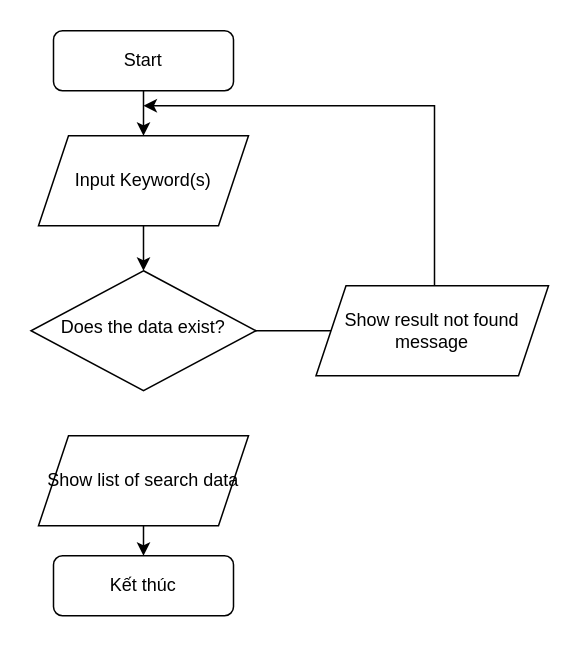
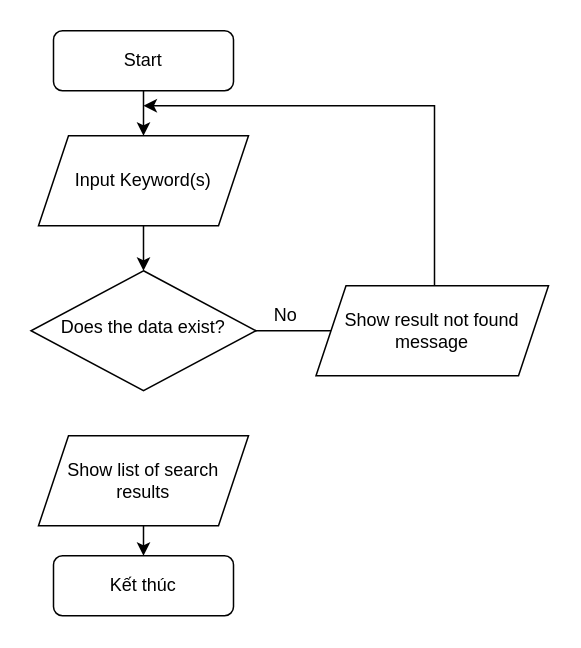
  <mxCell id="0" />
  <mxCell id="1" parent="0" />
  <mxCell id="2" value="" style="edgeStyle=orthogonalEdgeStyle;rounded=0;orthogonalLoop=1;jettySize=auto;html=1;" parent="1" source="3" target="8" edge="1"><mxGeometry relative="1" as="geometry" /></mxCell>
  <mxCell id="3" value="Start" style="rounded=1;whiteSpace=wrap;html=1;fontSize=12;glass=0;strokeWidth=1;shadow=0;" parent="1" vertex="1"><mxGeometry x="35" y="20" width="120" height="40" as="geometry" /></mxCell>
  <mxCell id="4" value="" style="edgeStyle=orthogonalEdgeStyle;rounded=0;orthogonalLoop=1;jettySize=auto;html=1;entryX=0;entryY=0.5;entryDx=0;entryDy=0;endArrow=none;" parent="1" source="5" target="12" edge="1"><mxGeometry relative="1" as="geometry"><mxPoint x="195" y="220" as="targetPoint" /></mxGeometry></mxCell>
  <mxCell id="5" value="Does the data exist?" style="rhombus;whiteSpace=wrap;html=1;shadow=0;fontFamily=Helvetica;fontSize=12;align=center;strokeWidth=1;spacing=6;spacingTop=-4;" parent="1" vertex="1"><mxGeometry x="20" y="180" width="150" height="80" as="geometry" /></mxCell>
  <mxCell id="6" value="Kết thúc" style="rounded=1;whiteSpace=wrap;html=1;fontSize=12;glass=0;strokeWidth=1;shadow=0;" parent="1" vertex="1"><mxGeometry x="35" y="370" width="120" height="40" as="geometry" /></mxCell>
  <mxCell id="7" value="" style="edgeStyle=orthogonalEdgeStyle;rounded=0;orthogonalLoop=1;jettySize=auto;html=1;" parent="1" source="8" target="5" edge="1"><mxGeometry relative="1" as="geometry" /></mxCell>
  <mxCell id="8" value="Input Keyword(s)" style="shape=parallelogram;perimeter=parallelogramPerimeter;whiteSpace=wrap;html=1;fixedSize=1;" parent="1" vertex="1"><mxGeometry x="25" y="90" width="140" height="60" as="geometry" /></mxCell>
  <mxCell id="9" style="edgeStyle=orthogonalEdgeStyle;rounded=0;orthogonalLoop=1;jettySize=auto;html=1;entryX=0.5;entryY=0;entryDx=0;entryDy=0;" parent="1" edge="1" target="6"><mxGeometry relative="1" as="geometry"><mxPoint x="95" y="340" as="sourcePoint" /><mxPoint x="95" y="360" as="targetPoint" /></mxGeometry></mxCell>
- <mxCell id="10" value="Show list of search data" style="shape=parallelogram;perimeter=parallelogramPerimeter;whiteSpace=wrap;html=1;fixedSize=1;" parent="1" vertex="1"><mxGeometry x="25" y="290" width="140" height="60" as="geometry" /></mxCell>
+ <mxCell id="10" value="Show list of search results" style="shape=parallelogram;perimeter=parallelogramPerimeter;whiteSpace=wrap;html=1;fixedSize=1;" parent="1" vertex="1"><mxGeometry x="25" y="290" width="140" height="60" as="geometry" /></mxCell>
  <mxCell id="11" style="edgeStyle=orthogonalEdgeStyle;rounded=0;orthogonalLoop=1;jettySize=auto;html=1;" parent="1" source="12" edge="1"><mxGeometry relative="1" as="geometry"><mxPoint x="95" y="70" as="targetPoint" /><Array as="points"><mxPoint x="289" y="70" /></Array></mxGeometry></mxCell>
  <mxCell id="12" value="Show result not found message" style="shape=parallelogram;perimeter=parallelogramPerimeter;whiteSpace=wrap;html=1;fixedSize=1;" parent="1" vertex="1"><mxGeometry x="210" y="190" width="155" height="60" as="geometry" /></mxCell>
+ <mxCell id="13" value="No" style="text;html=1;strokeColor=none;fillColor=none;align=center;verticalAlign=middle;whiteSpace=wrap;rounded=0;" parent="1" vertex="1"><mxGeometry x="170" y="200" width="40" height="20" as="geometry" /></mxCell>
